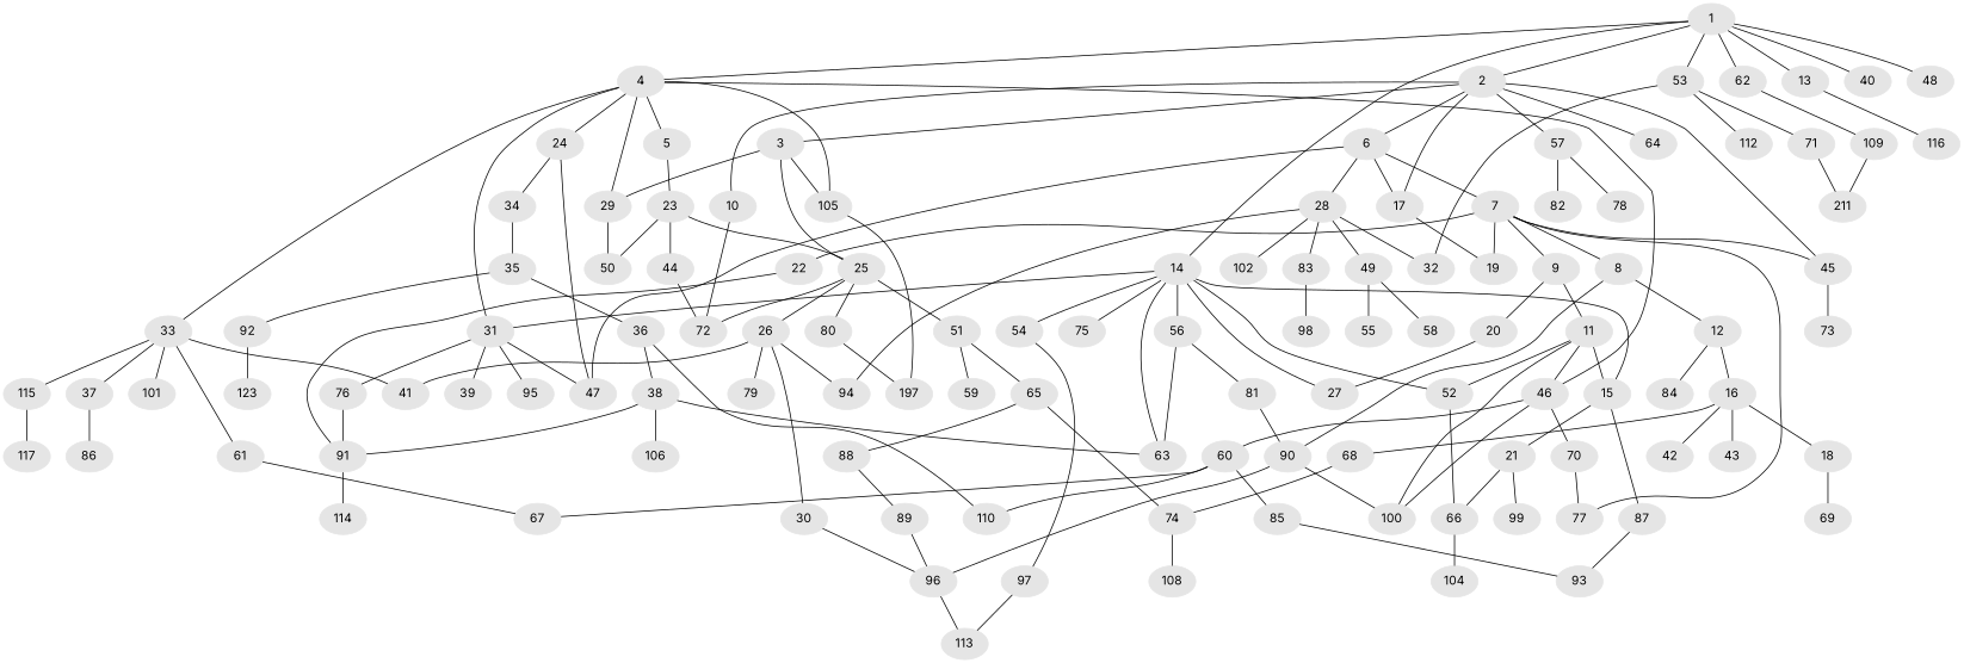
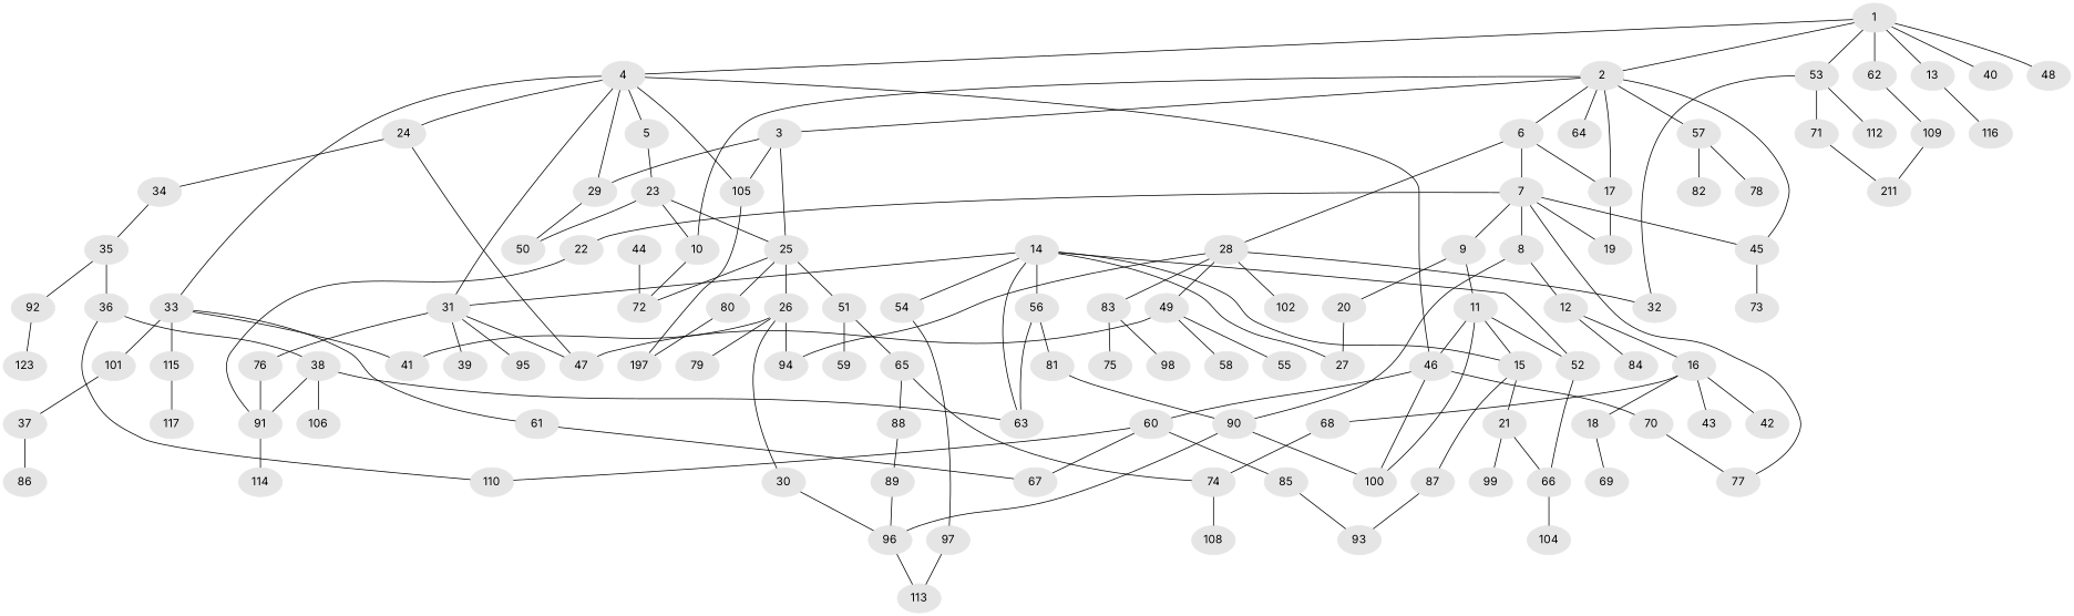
  graph {
    fontname=Inter
    node [color=gray90 fontname=Inter style=filled]
    edge [fontname=Inter]
    1
    2
    4
    13
    14
    40
    48
    53
    62
    3
    6
    10
    17
    45
    57
    64
    29
    105
    5
    24
    31
    33
    46
    116
    15
    52
    27
    54
    56
    63
    75
    32
    71
    112
    109
    25
    7
    28
    47
    72
    19
    73
    82
    78
    26
    51
    80
    50
    n49 [label=197]
    23
    34
    39
    76
    95
    41
    37
    61
    101
    115
    100
    60
    70
    44
    8
    9
    22
    77
    94
    49
    83
    102
    12
    90
    11
    20
    91
    16
    84
    96
    21
    87
    66
    18
    42
    43
    68
    97
    81
    99
    93
    69
    74
    104
    114
    35
    30
    79
    59
    65
    55
    58
    98
    113
    86
    67
    117
    36
    92
    38
    110
    n111 [label=123]
    106
    85
    88
    n115 [label=211]
    108
    89
    1 -- 2
    1 -- 4
    1 -- 13
-   1 -- 14
    1 -- 40
    1 -- 48
    1 -- 53
    1 -- 62
    2 -- 3
    2 -- 6
    2 -- 10
    2 -- 17
    2 -- 45
    2 -- 57
    2 -- 64
    4 -- 29
    4 -- 105
    4 -- 5
    4 -- 24
    4 -- 31
    4 -- 33
    4 -- 46
    13 -- 116
    14 -- 31
    14 -- 15
    14 -- 52
    14 -- 27
    14 -- 54
    14 -- 56
    14 -- 63
-   14 -- 75
+   83 -- 75
    53 -- 32
    53 -- 71
    53 -- 112
    62 -- 109
    3 -- 29
    3 -- 105
    3 -- 25
    6 -- 17
    6 -- 7
    6 -- 28
-   6 -- 47
+   49 -- 47
    10 -- 72
    17 -- 19
    45 -- 73
    57 -- 82
    57 -- 78
    29 -- 50
    105 -- n49
    5 -- 23
    24 -- 47
    24 -- 34
    31 -- 47
    31 -- 39
    31 -- 76
    31 -- 95
    33 -- 41
-   33 -- 37
+   101 -- 37
    33 -- 61
    33 -- 101
    33 -- 115
    46 -- 100
    46 -- 60
    46 -- 70
    15 -- 21
    15 -- 87
    52 -- 66
    54 -- 97
    56 -- 63
    56 -- 81
    71 -- n115
    109 -- n115
    25 -- 72
    25 -- 26
    25 -- 51
    25 -- 80
    7 -- 45
    7 -- 19
    7 -- 8
    7 -- 9
    7 -- 22
    7 -- 77
    28 -- 32
    28 -- 94
    28 -- 49
    28 -- 83
    28 -- 102
    26 -- 41
    26 -- 94
    26 -- 30
    26 -- 79
    51 -- 59
    51 -- 65
    80 -- n49
    23 -- 25
    23 -- 50
-   23 -- 44
+   23 -- 10
    34 -- 35
    76 -- 91
    37 -- 86
    61 -- 67
    115 -- 117
    60 -- 67
    60 -- 110
    60 -- 85
    70 -- 77
    44 -- 72
    8 -- 12
    8 -- 90
    9 -- 11
    9 -- 20
    22 -- 91
    49 -- 55
    49 -- 58
    83 -- 98
    12 -- 16
    12 -- 84
    90 -- 100
    90 -- 96
    11 -- 46
    11 -- 15
    11 -- 52
    11 -- 100
    20 -- 27
    91 -- 114
    16 -- 18
    16 -- 42
    16 -- 43
    16 -- 68
    96 -- 113
    21 -- 66
    21 -- 99
    87 -- 93
    66 -- 104
    18 -- 69
    68 -- 74
    97 -- 113
    81 -- 90
    74 -- 108
    35 -- 36
    35 -- 92
    30 -- 96
    65 -- 74
    65 -- 88
    36 -- 38
    36 -- 110
    92 -- n111
    38 -- 63
    38 -- 91
    38 -- 106
    85 -- 93
    88 -- 89
    89 -- 96
  }
